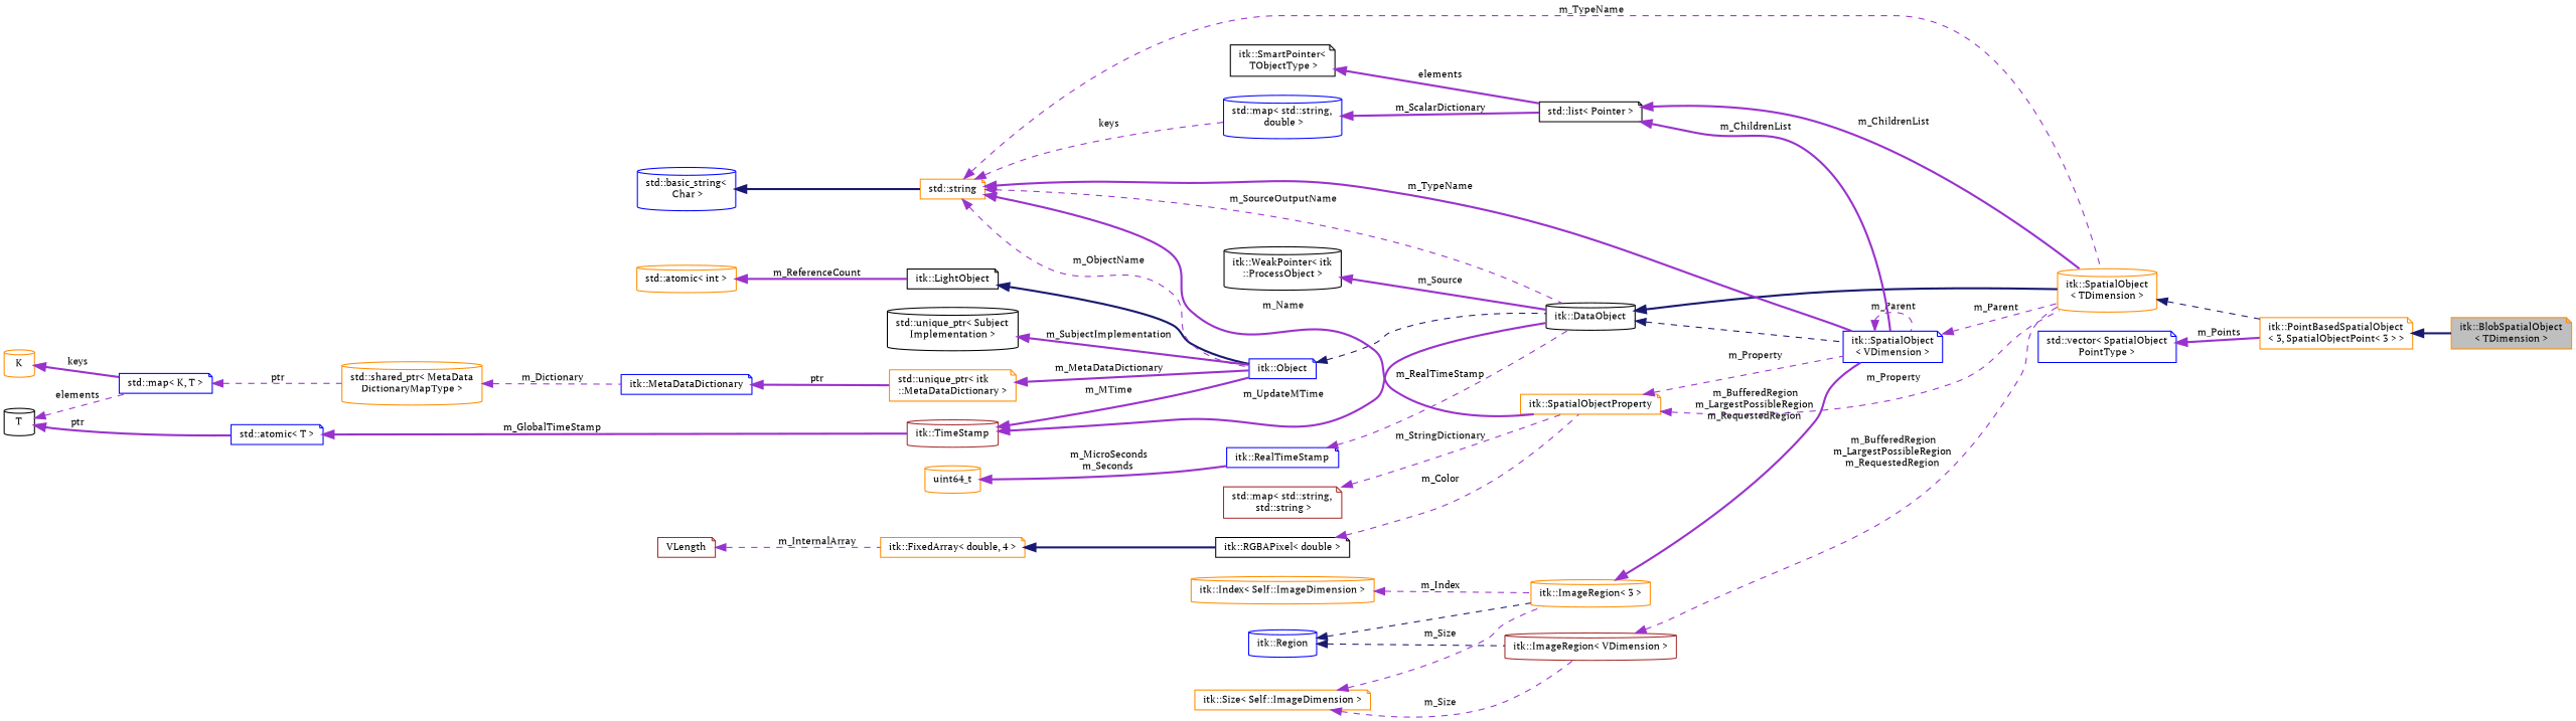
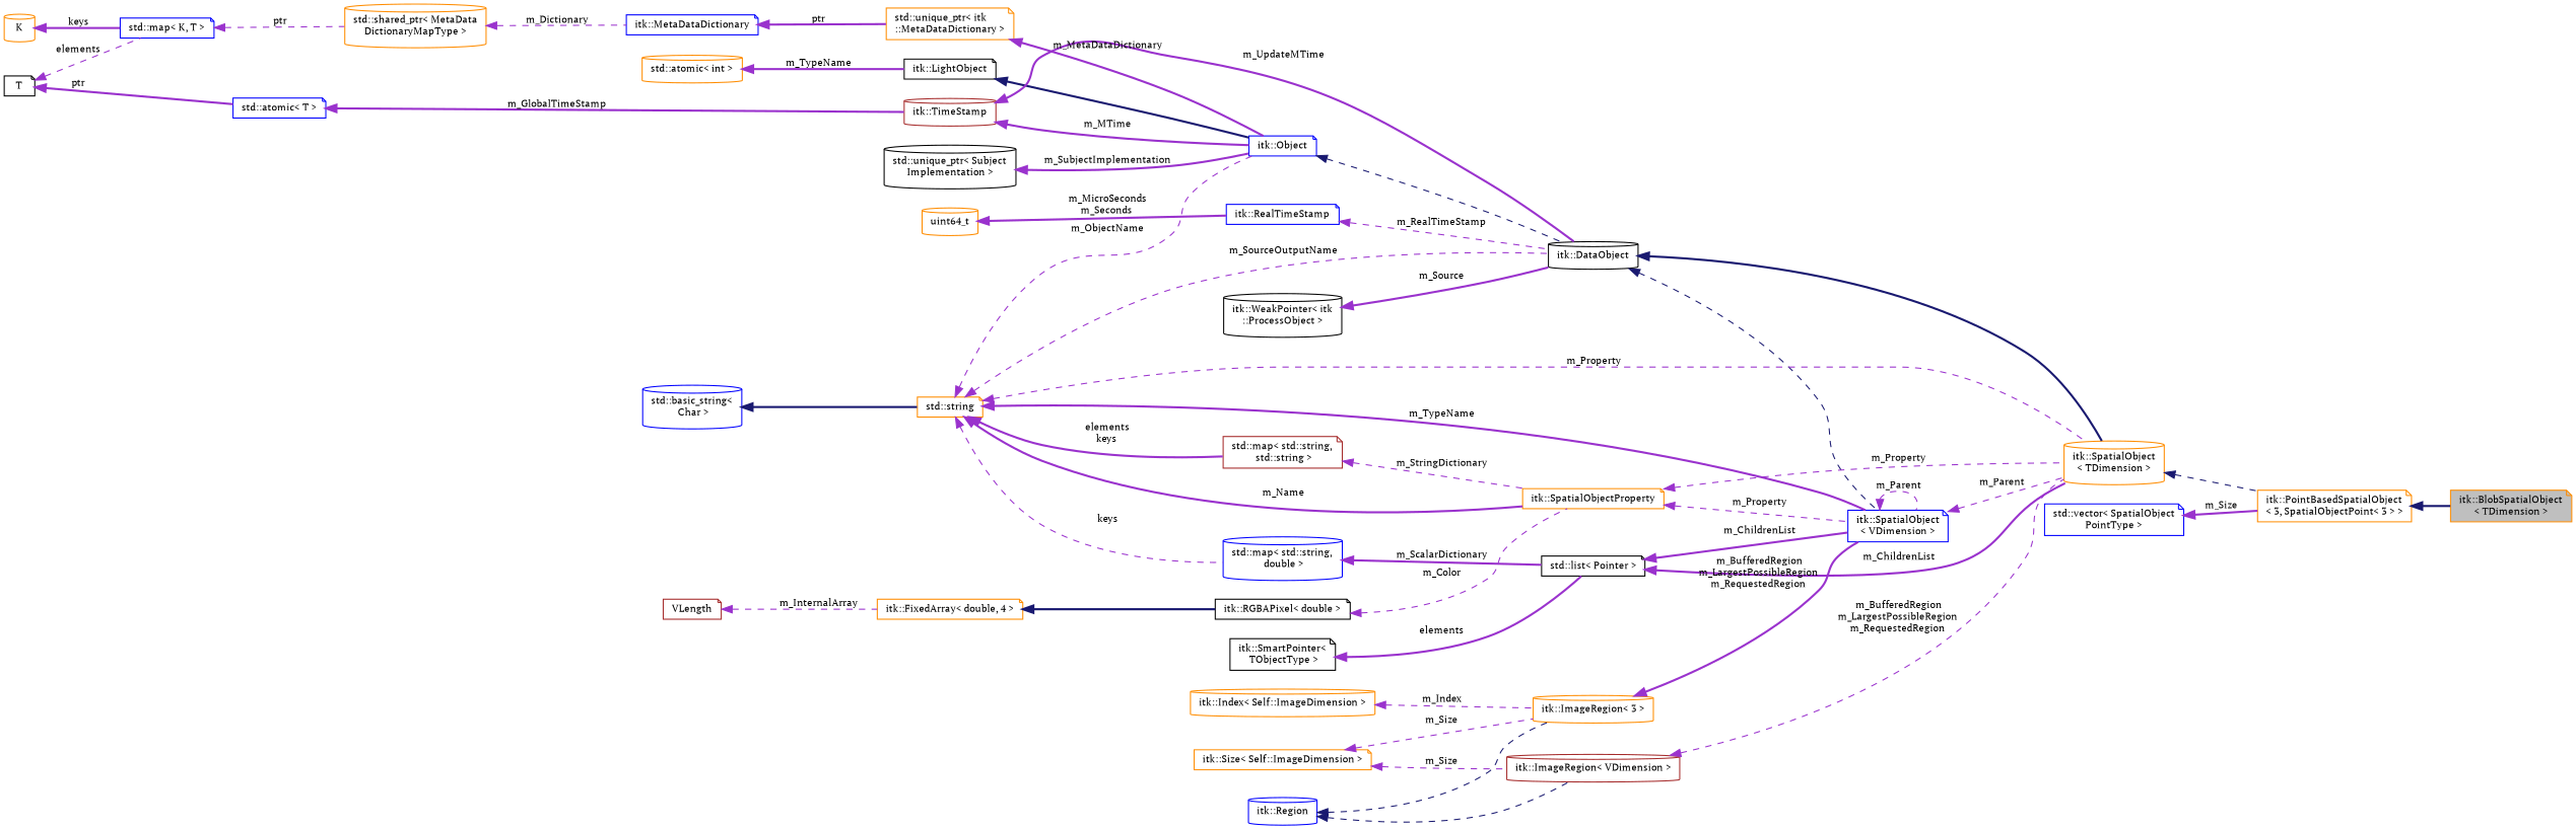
  digraph {
    fontname="PT Serif"
    rankdir=LR
    node [color=darkorange fillcolor=white fontname="PT Serif" fontsize=10 shape=note style=filled]
    edge [color=darkorchid3 dir=back fontname="PT Serif" fontsize=10 labelfontname=Helvetica labelfontsize=10 style=bold]
    n1 [fillcolor=grey75 fontcolor=black height=0.2 label="itk::BlobSpatialObject\l\< TDimension \>" width=0.4]
    n2 [height=0.2 label="itk::PointBasedSpatialObject\l\< 3, SpatialObjectPoint\< 3 \> \>" width=0.4]
    n3 [height=0.2 label="itk::SpatialObject\l\< TDimension \>" shape=cylinder width=0.4]
    n4 [color=black height=0.2 label="itk::DataObject" shape=cylinder width=0.4]
    n5 [color=blue height=0.2 label="itk::SpatialObject\l\< VDimension \>" width=0.4]
    n6 [color=blue height=0.2 label="itk::Object" width=0.4]
    n7 [color=black height=0.2 label="itk::LightObject" width=0.4]
    n8 [height=0.2 label="std::atomic\< int \>" shape=cylinder width=0.4]
    n9 [color=brown height=0.2 label="itk::TimeStamp" shape=cylinder width=0.4]
    n10 [color=blue height=0.2 label="std::atomic\< T \>" width=0.4]
-   n11 [color=black height=0.2 label=T shape=cylinder width=0.4]
+   n11 [color=black height=0.2 label=T width=0.4]
    n12 [color=blue height=0.2 label="std::map\< K, T \>" width=0.4]
    n13 [height=0.2 label="std::shared_ptr\< MetaData\lDictionaryMapType \>" shape=cylinder width=0.4]
    n14 [color=black height=0.2 label="std::unique_ptr\< Subject\lImplementation \>" shape=cylinder width=0.4]
    n15 [height=0.2 label="std::unique_ptr\< itk\l::MetaDataDictionary \>" width=0.4]
    n16 [color=blue height=0.2 label="itk::MetaDataDictionary" width=0.4]
    n17 [height=0.2 label=K shape=cylinder width=0.4]
    n18 [height=0.2 label="std::string" width=0.4]
    n19 [height=0.2 label="itk::SpatialObjectProperty" width=0.4]
    n20 [color=blue height=0.2 label="std::map\< std::string,\l double \>" shape=cylinder width=0.4]
    n21 [color=brown height=0.2 label="std::map\< std::string,\l std::string \>" width=0.4]
    n22 [color=black height=0.2 label="std::list\< Pointer \>" width=0.4]
    n23 [color=blue height=0.2 label="std::basic_string\<\l Char \>" shape=cylinder width=0.4]
    n24 [color=black height=0.2 label="itk::WeakPointer\< itk\l::ProcessObject \>" shape=cylinder width=0.4]
    n25 [color=blue height=0.2 label="itk::RealTimeStamp" width=0.4]
    n26 [height=0.2 label=uint64_t shape=cylinder width=0.4]
    n27 [color=black height=0.2 label="itk::RGBAPixel\< double \>" width=0.4]
    n28 [height=0.2 label="itk::FixedArray\< double, 4 \>" width=0.4]
    n29 [color=brown height=0.2 label=VLength width=0.4]
    n30 [height=0.2 label="itk::ImageRegion\< 3 \>" shape=cylinder width=0.4]
    n31 [color=blue height=0.2 label="itk::Region" shape=cylinder width=0.4]
    n32 [color=brown height=0.2 label="itk::ImageRegion\< VDimension \>" shape=cylinder width=0.4]
    n33 [height=0.2 label="itk::Index\< Self::ImageDimension \>" shape=cylinder width=0.4]
    n34 [height=0.2 label="itk::Size\< Self::ImageDimension \>" width=0.4]
    n35 [color=black height=0.2 label="itk::SmartPointer\<\l TObjectType \>" width=0.4]
    n36 [color=blue height=0.2 label="std::vector\< SpatialObject\lPointType \>" width=0.4]
    n2 -> n1 [color=midnightblue]
    n3 -> n2 [color=midnightblue style=dashed]
    n4 -> n3 [color=midnightblue]
    n4 -> n5 [color=midnightblue style=dashed]
    n5 -> n3 [label=" m_Parent" style=dashed]
    n5 -> n5 [label=" m_Parent" style=dashed]
    n6 -> n4 [color=midnightblue style=dashed]
    n7 -> n6 [color=midnightblue]
-   n8 -> n7 [label=" m_ReferenceCount"]
+   n8 -> n7 [label=" m_TypeName"]
    n9 -> n4 [label=" m_UpdateMTime"]
    n9 -> n6 [label=" m_MTime"]
    n10 -> n9 [label=" m_GlobalTimeStamp"]
    n11 -> n10 [label=" ptr"]
    n11 -> n12 [label=" elements" style=dashed]
    n12 -> n13 [label=" ptr" style=dashed]
    n13 -> n16 [label=" m_Dictionary" style=dashed]
    n14 -> n6 [label=" m_SubjectImplementation"]
    n15 -> n6 [label=" m_MetaDataDictionary"]
    n16 -> n15 [label=" ptr"]
    n17 -> n12 [label=" keys"]
-   n18 -> n3 [label=" m_TypeName" style=dashed]
+   n18 -> n3 [label=" m_Property" style=dashed]
    n18 -> n4 [label=" m_SourceOutputName" style=dashed]
    n18 -> n5 [label=" m_TypeName"]
    n18 -> n6 [label=" m_ObjectName" style=dashed]
    n18 -> n19 [label=" m_Name"]
    n18 -> n20 [label=" keys" style=dashed]
+   n18 -> n21 [label=" elements\nkeys"]
    n19 -> n3 [label=" m_Property" style=dashed]
    n19 -> n5 [label=" m_Property" style=dashed]
    n20 -> n22 [label=" m_ScalarDictionary"]
    n21 -> n19 [label=" m_StringDictionary" style=dashed]
    n22 -> n3 [label=" m_ChildrenList"]
    n22 -> n5 [label=" m_ChildrenList"]
    n23 -> n18 [color=midnightblue]
    n24 -> n4 [label=" m_Source"]
    n25 -> n4 [label=" m_RealTimeStamp" style=dashed]
    n26 -> n25 [label=" m_MicroSeconds\nm_Seconds"]
    n27 -> n19 [label=" m_Color" style=dashed]
    n28 -> n27 [color=midnightblue]
    n29 -> n28 [label=" m_InternalArray" style=dashed]
    n30 -> n5 [label=" m_BufferedRegion\nm_LargestPossibleRegion\nm_RequestedRegion"]
    n31 -> n30 [color=midnightblue style=dashed]
    n31 -> n32 [color=midnightblue style=dashed]
    n32 -> n3 [label=" m_BufferedRegion\nm_LargestPossibleRegion\nm_RequestedRegion" style=dashed]
    n33 -> n30 [label=" m_Index" style=dashed]
    n34 -> n30 [label=" m_Size" style=dashed]
    n34 -> n32 [label=" m_Size" style=dashed]
    n35 -> n22 [label=" elements"]
-   n36 -> n2 [label=" m_Points"]
+   n36 -> n2 [label=" m_Size"]
  }
